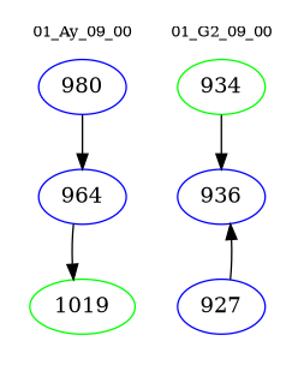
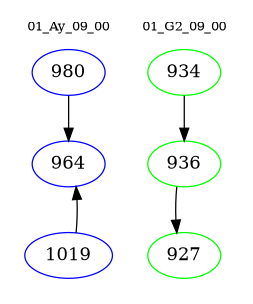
  digraph {
    node [color=blue]
    edge [color=black]
    n1 [label=980]
    n2 [label=964]
-   n3 [color=green label=1019]
+   n3 [label=1019]
    n4 [color=green label=934]
-   n5 [label=927]
-   n6 [label=936]
+   n5 [color=green label=927]
+   n6 [color=green label=936]
    subgraph cluster_1 {
      color=white
      fontsize=10
      label="01_Ay_09_00"
      n1
      n2
      n3
    }
    subgraph cluster_2 {
      color=white
      fontsize=10
      label="01_G2_09_00"
      n4
      n5
      n6
    }
    n1 -> n2
-   n2 -> n3
+   n3 -> n2
    n4 -> n6
-   n5 -> n6
+   n6 -> n5
  }
